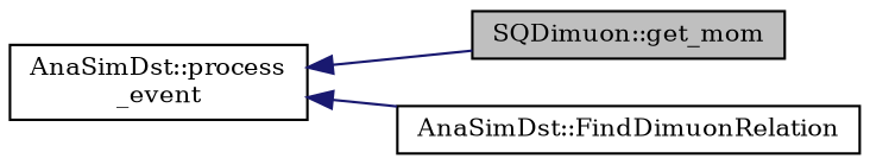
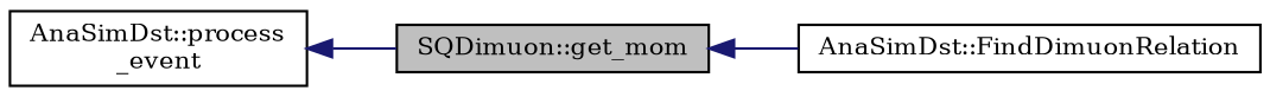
  digraph {
    fontname="DejaVu Serif"
    rankdir=LR
    node [color=black fontname="DejaVu Serif" fontsize=10 shape=record]
    edge [color=midnightblue dir=back fontname="DejaVu Serif" fontsize=10 labelfontname=FreeSans labelfontsize=10 style=solid]
    n1 [fillcolor=grey75 fontcolor=black height=0.2 label="SQDimuon::get_mom" style=filled width=0.4]
    n2 [height=0.2 label="AnaSimDst::FindDimuonRelation" width=0.4]
    n3 [height=0.2 label="AnaSimDst::process\l_event" width=0.4]
-   n3 -> n2
+   n1 -> n2
    n3 -> n1
  }
